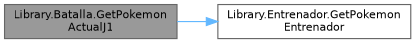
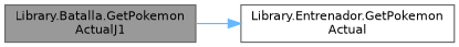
  digraph {
    rankdir=LR
    node [fontname=Helvetica fontsize=10 shape=box style=filled]
    n1 [color=gray40 fillcolor=grey60 fontcolor=black height=0.2 label="Library.Batalla.GetPokemon\lActualJ1" width=0.4]
-   n2 [color=grey40 fillcolor=white height=0.2 label="Library.Entrenador.GetPokemon\lEntrenador" width=0.4]
+   n2 [color=grey40 fillcolor=white height=0.2 label="Library.Entrenador.GetPokemon\lActual" width=0.4]
    n1 -> n2 [color=steelblue1 fontname=Helvetica fontsize=10 labelfontname=Helvetica labelfontsize=10 style=solid]
  }
